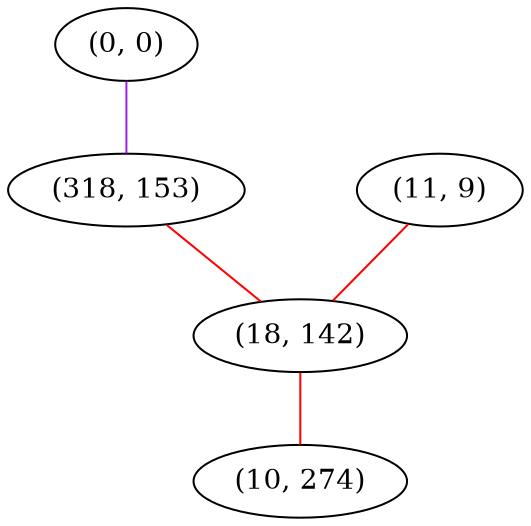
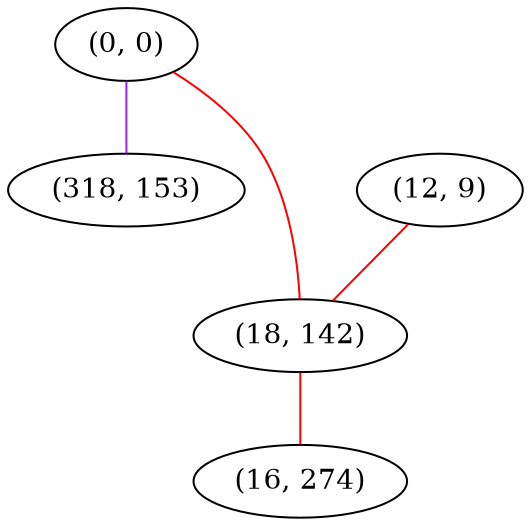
  graph {
    edge [color=red weight=1]
    "(0, 0)"
    "(318, 153)"
    n3 [label="(18, 142)"]
-   "(11, 9)"
-   "(10, 274)"
+   "(11, 9)" [label="(12, 9)"]
+   "(10, 274)" [label="(16, 274)"]
    "(0, 0)" -- "(318, 153)" [color=purple weight=4]
-   "(318, 153)" -- n3
+   "(0, 0)" -- n3
    n3 -- "(10, 274)"
    "(11, 9)" -- n3
  }
